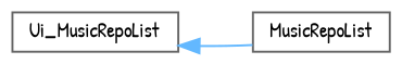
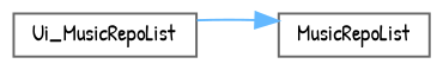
  digraph {
    rankdir=LR
    fontname="Patrick Hand"
    node [color=grey40 fillcolor=white fontname="Patrick Hand" fontsize=10 shape=box style=filled]
    n1 [height=0.2 label=Ui_MusicRepoList width=0.4]
    n2 [height=0.2 label=MusicRepoList width=0.4]
-   n1 -> n2 [color=steelblue1 dir=back fontname="Patrick Hand" fontsize=10 labelfontname=Helvetica labelfontsize=10 style=solid]
+   n2 -> n1 [color=steelblue1 dir=back fontname="Patrick Hand" fontsize=10 labelfontname=Helvetica labelfontsize=10 style=solid]
  }
